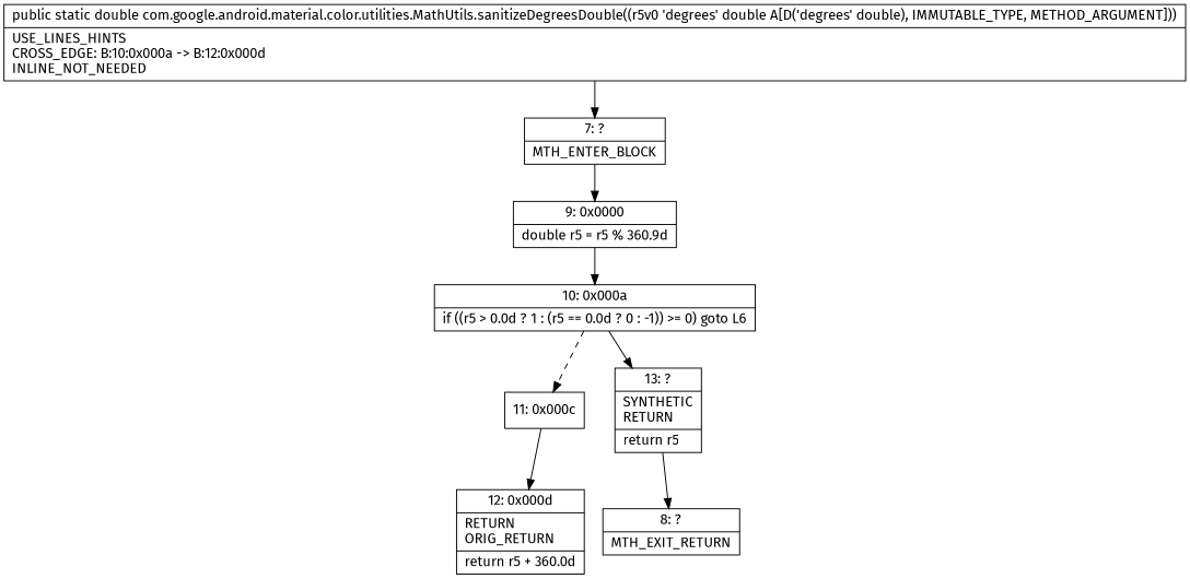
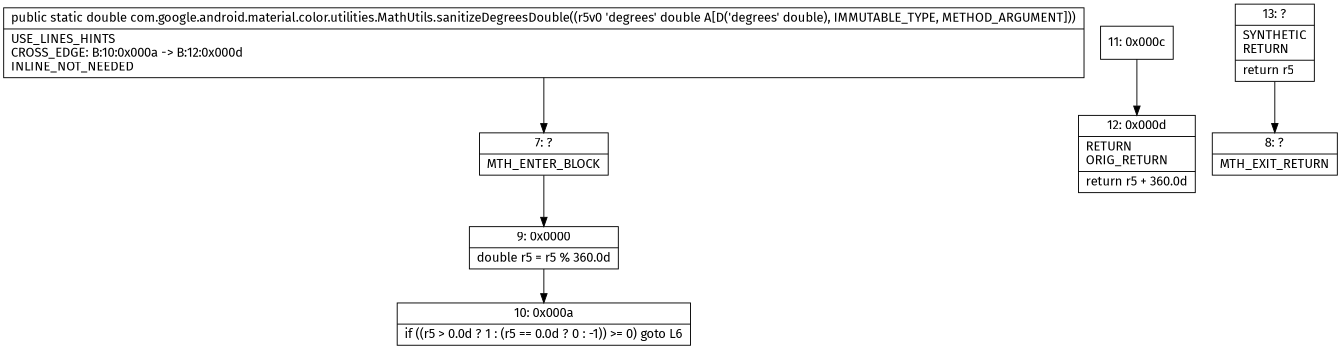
  digraph {
    fontname="Fira Sans"
    node [fontname="Fira Sans" shape=record]
    edge [fontname="Fira Sans"]
    n1 [label="{7\:\ ?|MTH_ENTER_BLOCK\l}"]
-   n2 [label="{9\:\ 0x0000|double r5 = r5 % 360.9d\l}"]
+   n2 [label="{9\:\ 0x0000|double r5 = r5 % 360.0d\l}"]
    n3 [label="{10\:\ 0x000a|if ((r5 \> 0.0d ? 1 : (r5 == 0.0d ? 0 : \-1)) \>= 0) goto L6\l}"]
    n4 [label="{11\:\ 0x000c}"]
    n5 [label="{13\:\ ?|SYNTHETIC\lRETURN\l|return r5\l}"]
    n6 [label="{12\:\ 0x000d|RETURN\lORIG_RETURN\l|return r5 + 360.0d\l}"]
    n7 [label="{8\:\ ?|MTH_EXIT_RETURN\l}"]
    n8 [label="{public static double com.google.android.material.color.utilities.MathUtils.sanitizeDegreesDouble((r5v0 'degrees' double A[D('degrees' double), IMMUTABLE_TYPE, METHOD_ARGUMENT]))  | USE_LINES_HINTS\lCROSS_EDGE: B:10:0x000a \-\> B:12:0x000d\lINLINE_NOT_NEEDED\l}"]
    n1 -> n2
    n2 -> n3
-   n3 -> n4 [style=dashed]
-   n3 -> n5
    n4 -> n6
    n5 -> n7
    n8 -> n1
  }
